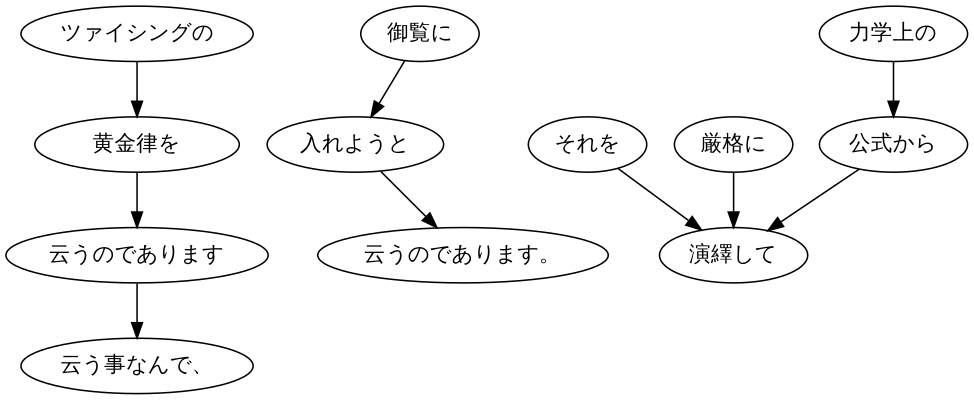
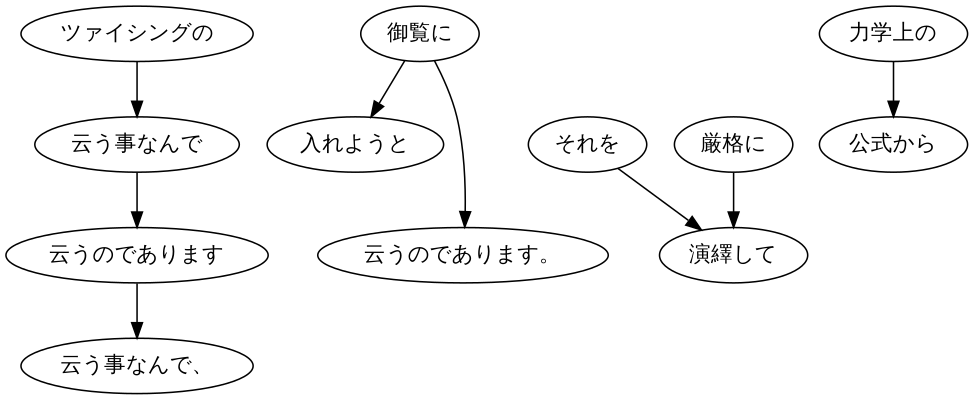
  digraph {
    fontname=Nunito
    node [fontname=Nunito]
    edge [fontname=Nunito]
    n1 [label="ツァイシングの"]
-   n2 [label="黄金律を"]
+   n2 [label="云う事なんで"]
    n3 [label="云うのであります"]
    n4 [label="云う事なんで、"]
    n5 [label="入れようと"]
    n6 [label="云うのであります。"]
    n7 [label="それを"]
    n8 [label="演繹して"]
    n9 [label="厳格に"]
    n10 [label="力学上の"]
    n11 [label="公式から"]
    n12 [label="御覧に"]
    n1 -> n2
    n2 -> n3
    n3 -> n4
-   n5 -> n6
+   n12 -> n6
    n7 -> n8
    n9 -> n8
    n10 -> n11
-   n11 -> n8
    n12 -> n5
  }
